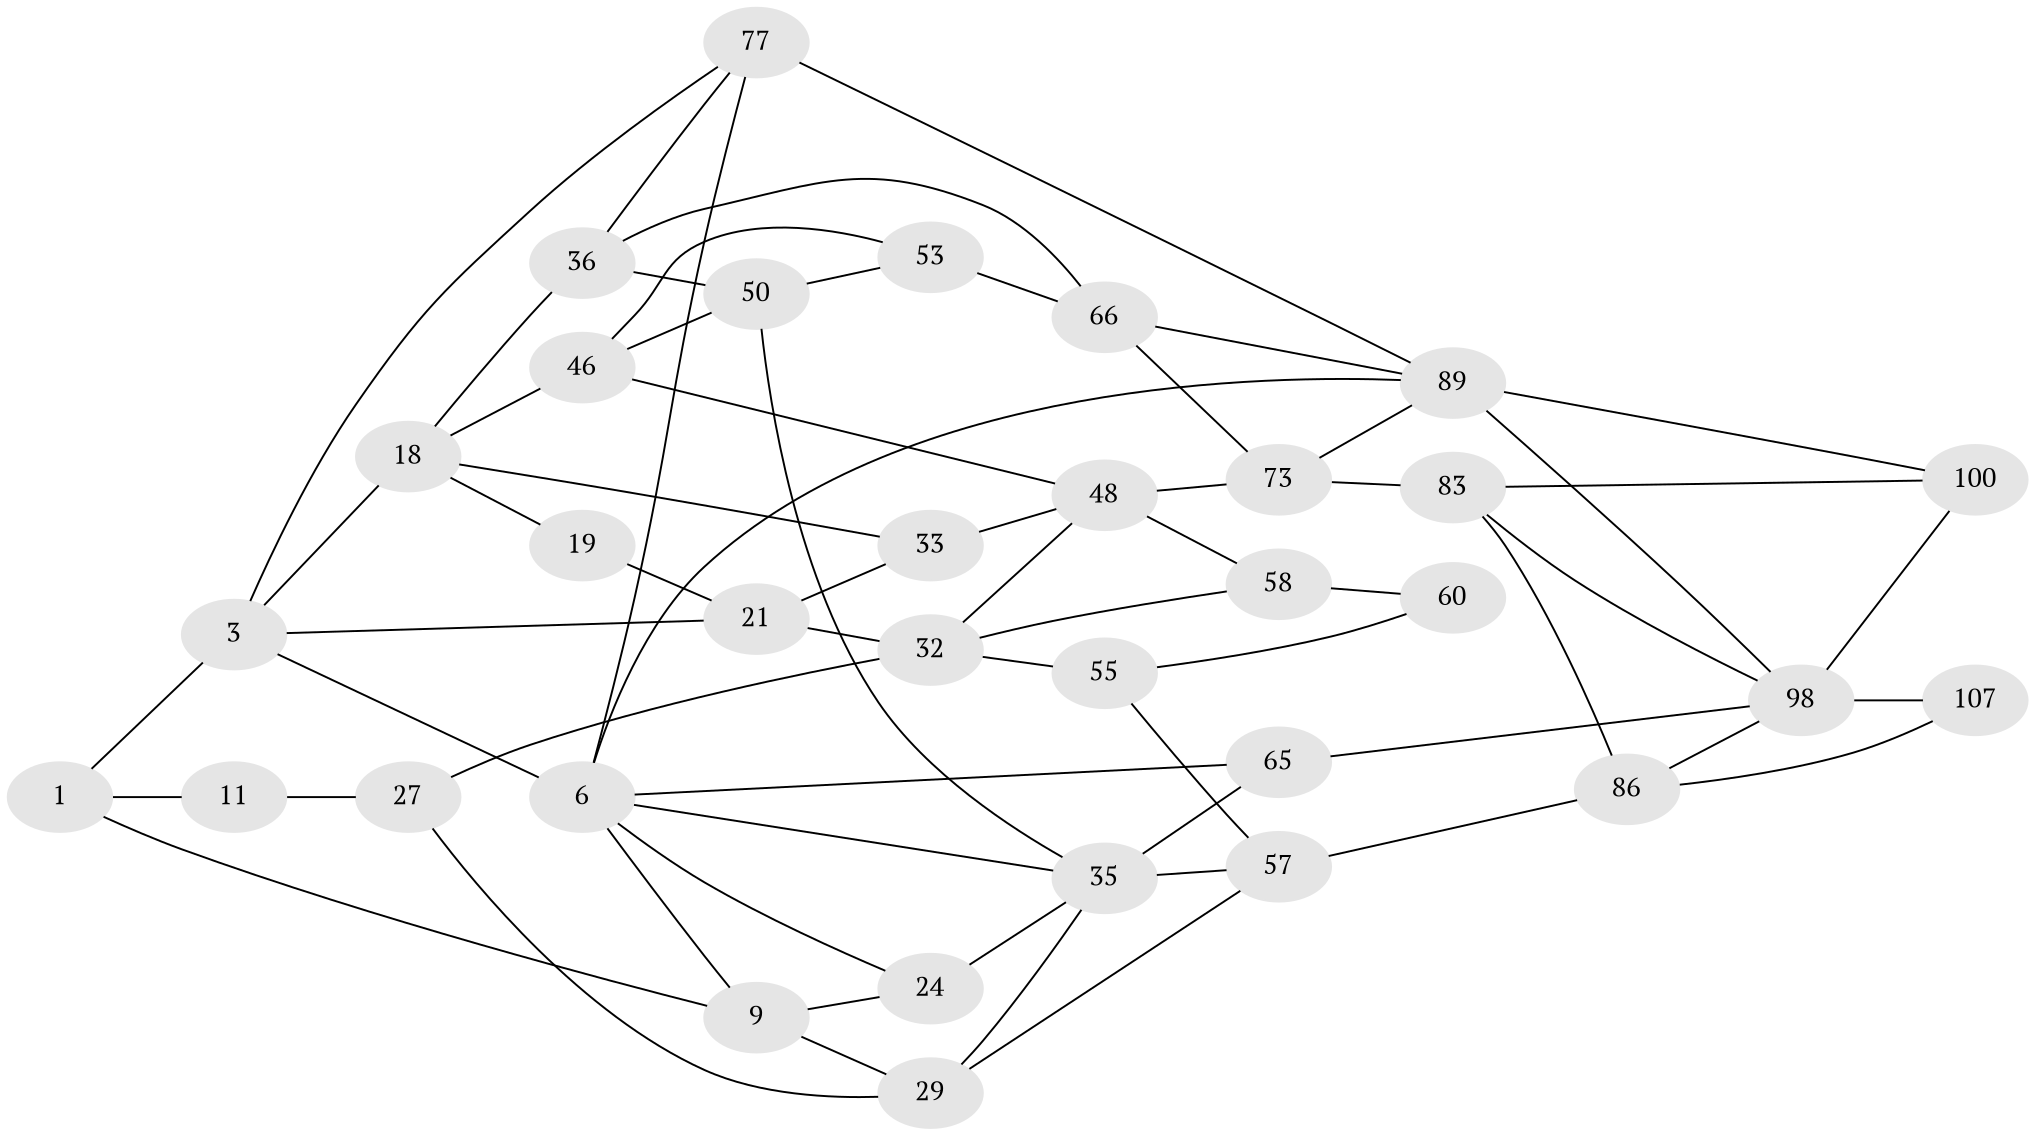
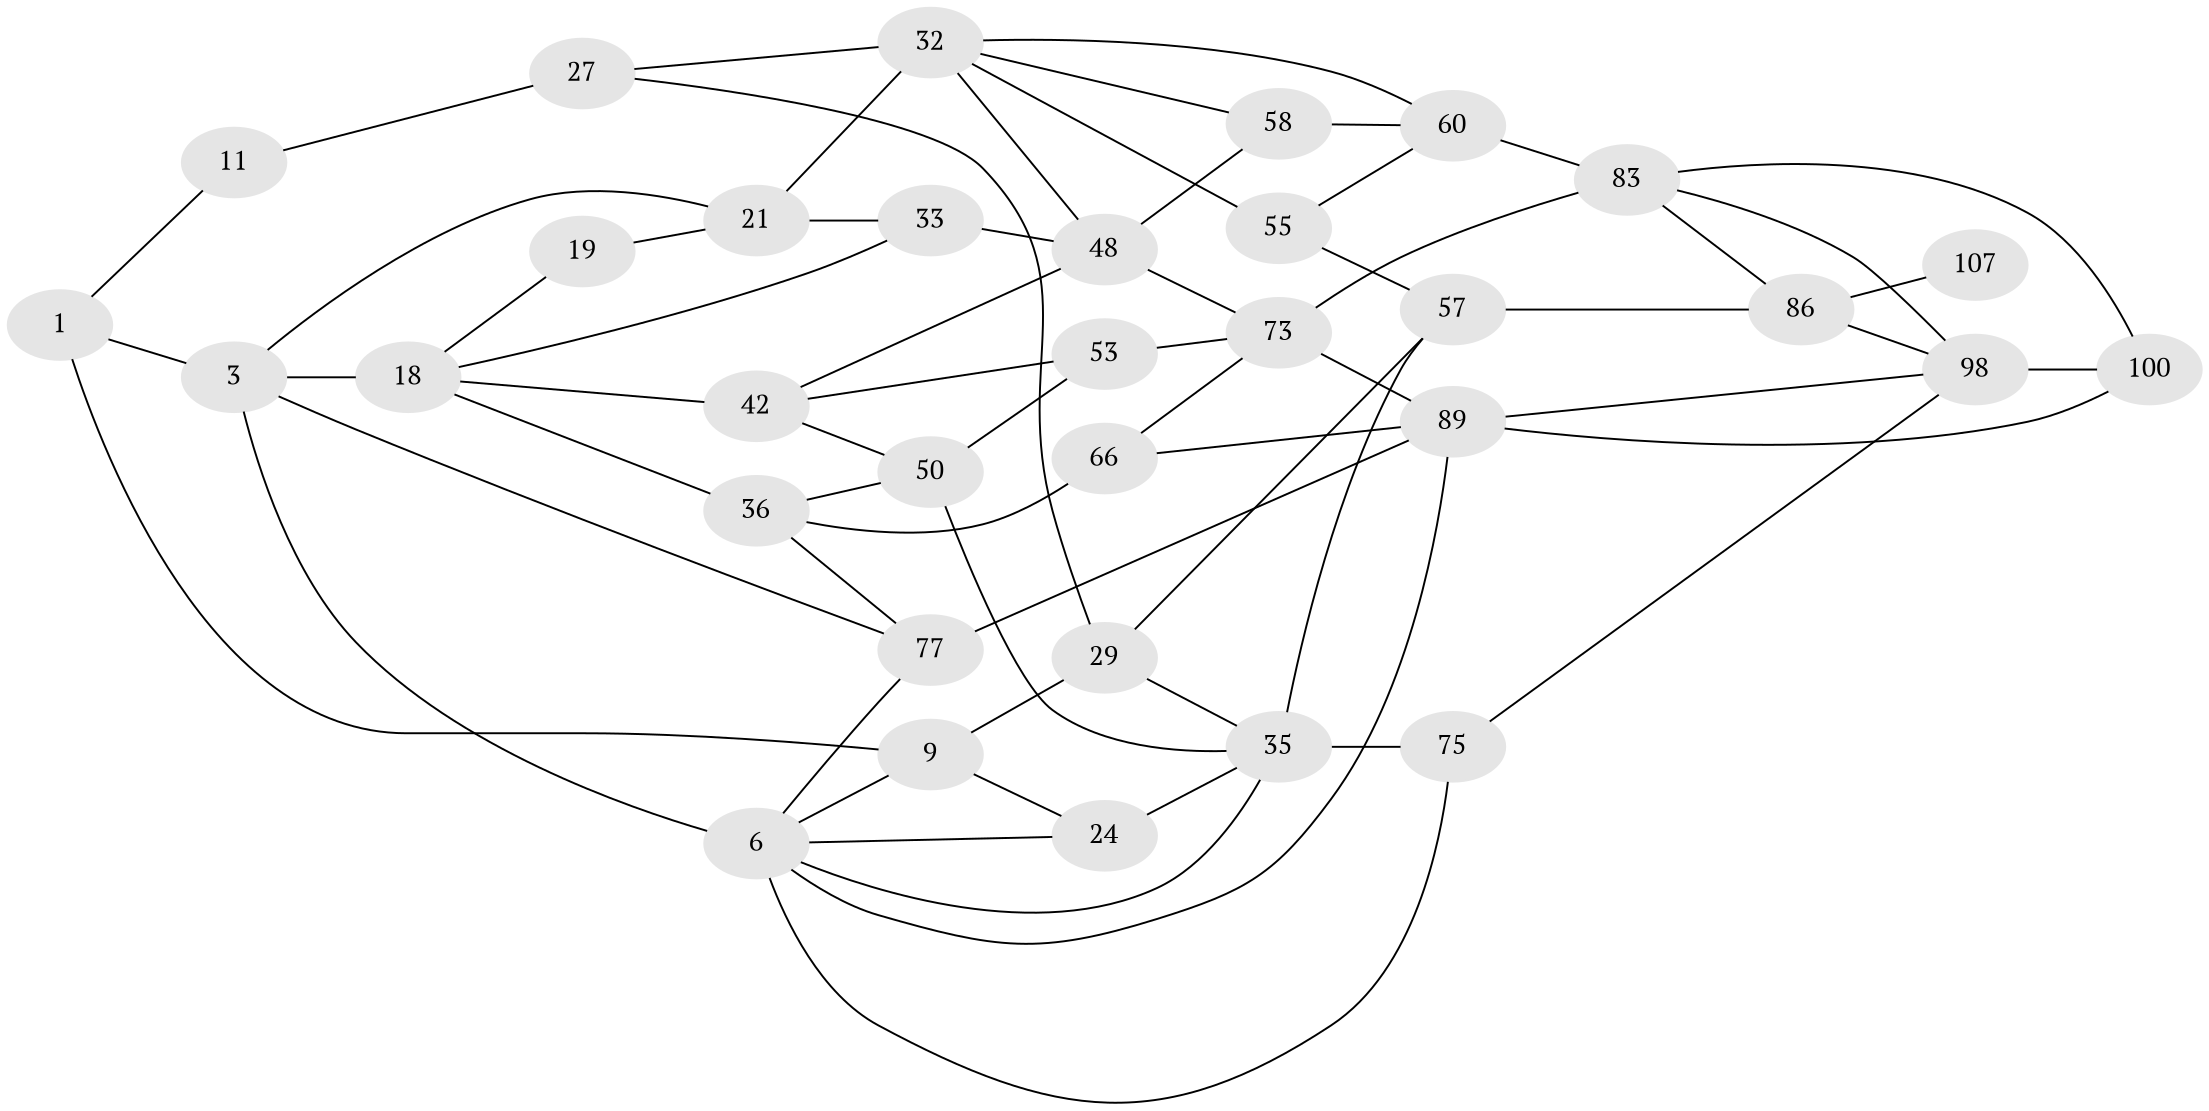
  graph {
    fontname="PT Serif"
    rankdir=LR
    node [color=gray90 fontname="PT Serif" style=filled]
    edge [fontname="PT Serif"]
    1 [super="+2+8"]
    3 [super="+13+4"]
    9 [super="+25+10"]
    11 [super="+15+12"]
    6 [super="+23+7+76"]
    n6 [label=18 super="+18+17"]
    21 [super="+31"]
    77 [super="+78"]
    24 [super="+26"]
    29 [super="+44"]
    27 [super="+28"]
    35 [super="+45"]
-   75 [label=65]
+   75
    89 [super="+92"]
    19 [super="+20"]
    33 [super="+34"]
    36 [super="+37+64"]
-   46 [super="+47+49"]
+   46 [super="+47+49" label=42]
    32 [super="+41"]
    57 [super="+69"]
    98 [super="+99+106"]
    100 [super="+101+103"]
    48 [super="+51"]
    55 [super="+56+61"]
    58
    60 [super="+82"]
    50 [super="+62"]
    66 [super="+67+81"]
    53 [super="+54"]
    86 [super="+94"]
    73 [super="+74"]
    83 [super="+91+84"]
    107
    1 -- 3
    1 -- 9
    1 -- 11 [weight=2]
    3 -- 6
    3 -- n6
    3 -- 21
    3 -- 77
    9 -- 24
    9 -- 29
    11 -- 27 [weight=2]
    6 -- 9
    6 -- 77
    6 -- 24
    6 -- 35
    6 -- 75
    6 -- 89
    n6 -- 19 [weight=2]
    n6 -- 33
    n6 -- 36 [weight=2]
    n6 -- 46
    21 -- 33
    21 -- 32
    77 -- 89 [weight=2]
    24 -- 35
    29 -- 35
    29 -- 57
    27 -- 29
    27 -- 32
    35 -- 75
    35 -- 57
    75 -- 98
    89 -- 98
    89 -- 100 [weight=2]
    19 -- 21
    33 -- 48
    36 -- 77
    36 -- 50 [weight=2]
    36 -- 66
    46 -- 48
    46 -- 50
    46 -- 53 [weight=2]
    32 -- 48
    32 -- 55
    32 -- 58
+   32 -- 60
    57 -- 86 [weight=2]
    98 -- 100
-   98 -- 107 [weight=2]
    48 -- 58
    48 -- 73
    55 -- 57 [weight=2]
    55 -- 60
    58 -- 60
+   60 -- 83
    50 -- 35
    50 -- 53
    66 -- 89 [weight=3]
    66 -- 73
-   53 -- 66
+   53 -- 73
    86 -- 98 [weight=2]
    86 -- 107
    73 -- 89 [weight=2]
    73 -- 83
    83 -- 98
    83 -- 100 [weight=2]
    83 -- 86
  }
